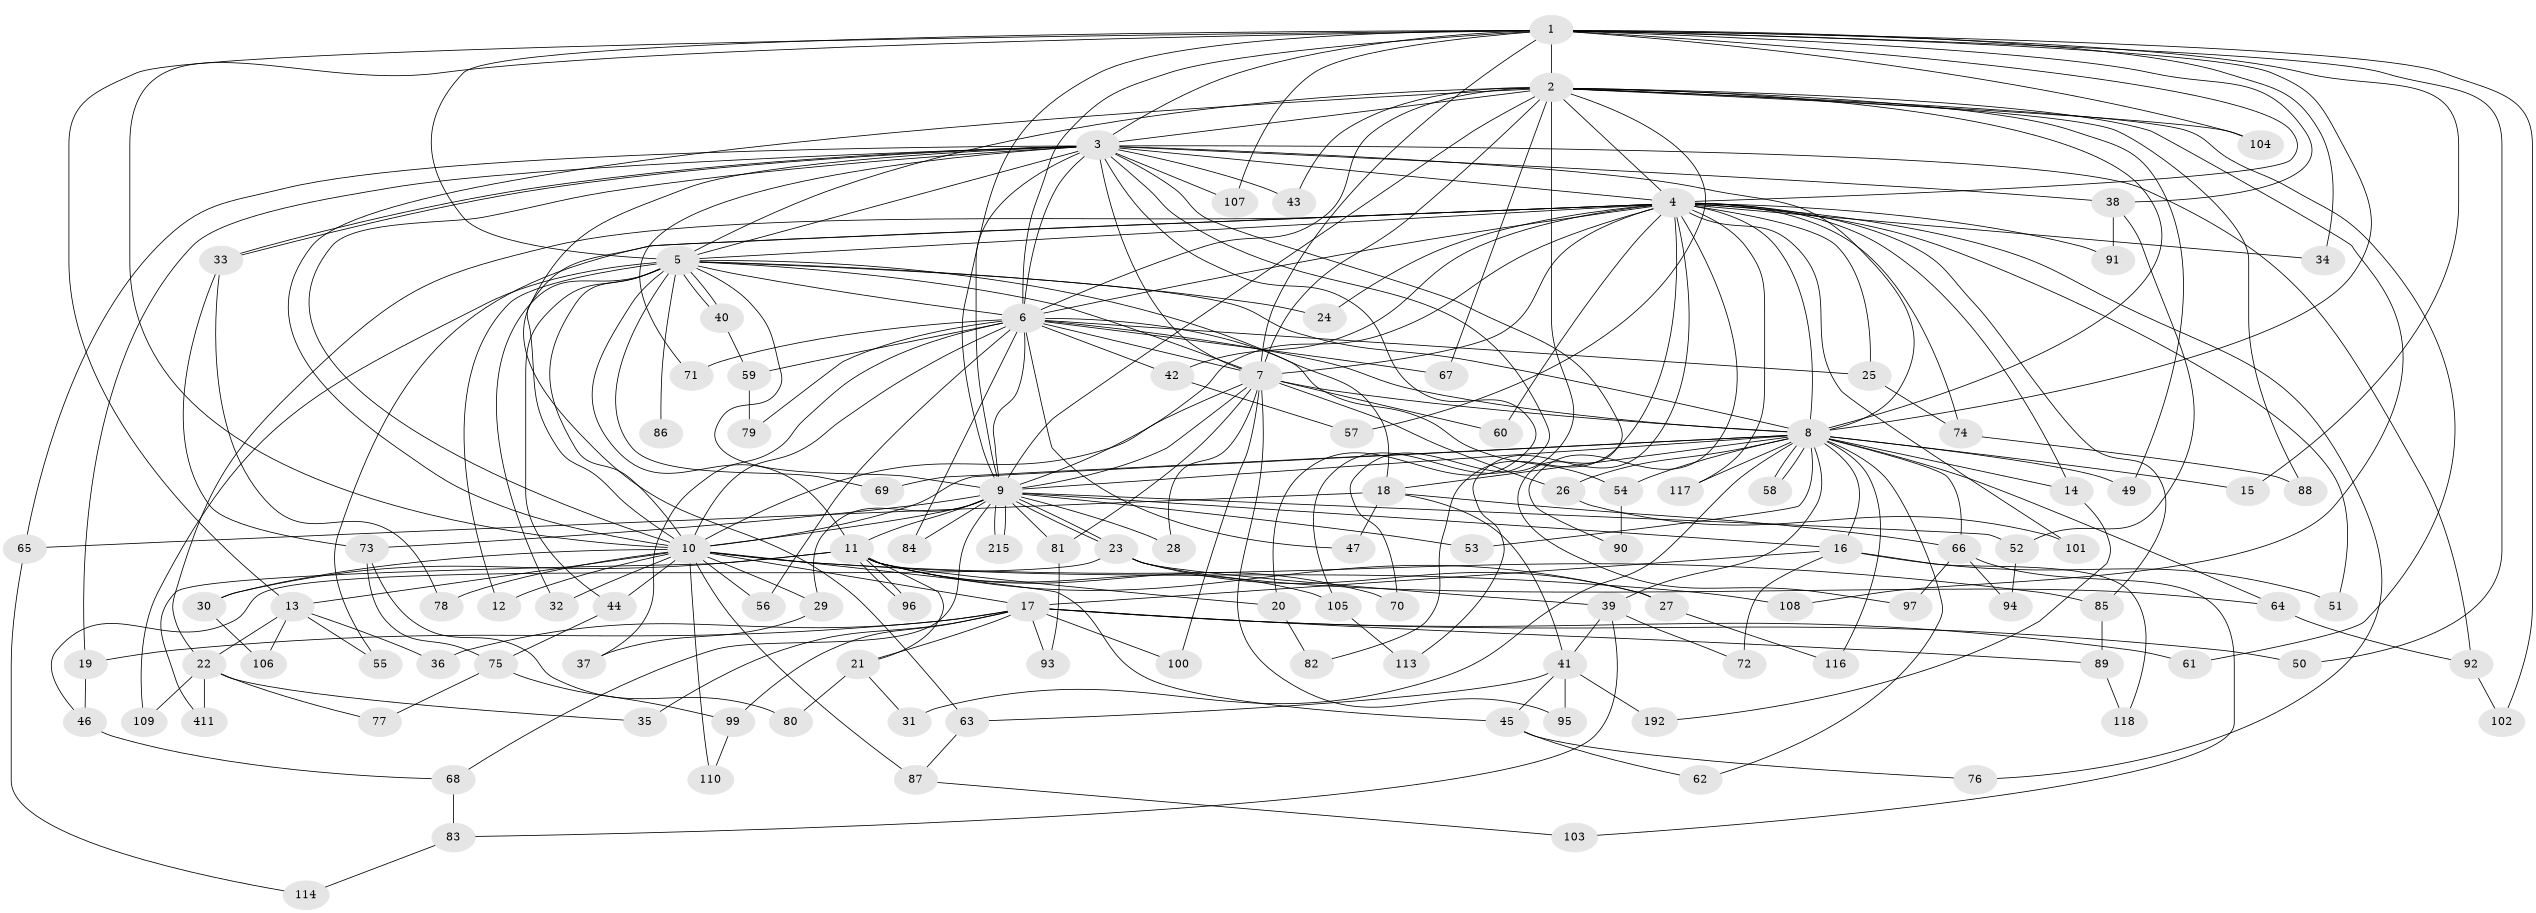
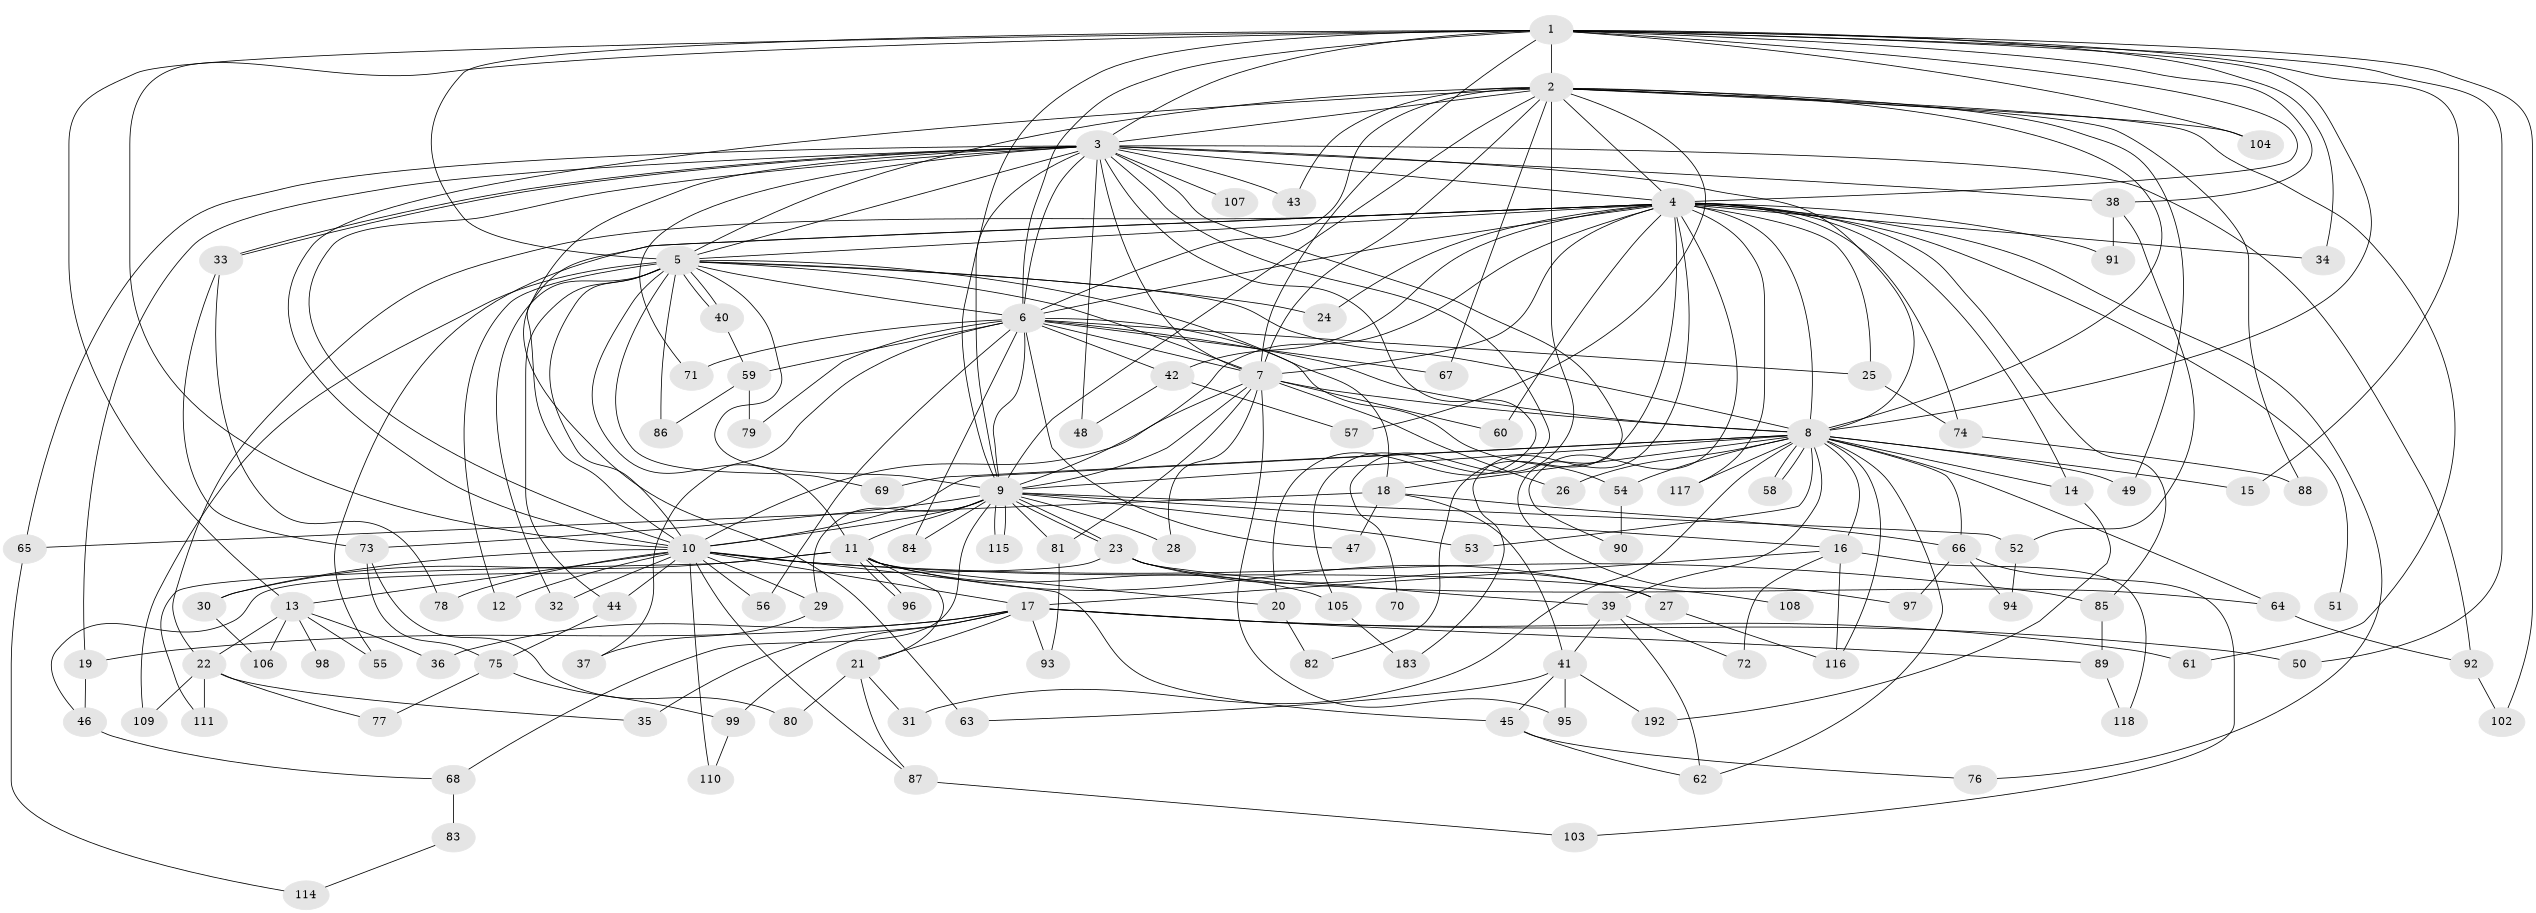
  graph {
    node [color=gray90 style=filled]
    1
    2
    3
    4
    5
    6
    7
    8
    9
    10
    13
    15
    34
    38
    50
    102
    104
    107
    43
    49
    57
    61
    67
    70
    88
    108
    19
    20
    33
+   48
    63
    65
    71
    92
    97
    105
    14
    22
    24
    25
    42
    51
    55
    60
    74
    76
    82
    85
    90
    91
-   101
-   113
+   113 [label=183]
    117
    11
    12
    18
    32
    40
    44
    69
    86
    109
    37
    47
    54
    56
    59
    79
    84
    26
    28
    81
    95
-   100
    16
    31
    39
    53
    58
    62
    64
    66
    116
    23
    29
    52
    68
    73
-   115 [label=215]
+   115
    17
    30
    45
    78
    87
    110
    36
+   98
    106
    46
    114
    n101 [label=192]
-   111 [label=411]
+   111
    35
    77
    89
    21
    27
    96
    41
    75
    93
    72
    118
    83
    94
    103
    80
    99
    1 -- 2
    1 -- 3
    1 -- 4
    1 -- 5
    1 -- 6
    1 -- 7
    1 -- 8
    1 -- 9
    1 -- 10
    1 -- 13
    1 -- 15
    1 -- 34
    1 -- 38
    1 -- 50
    1 -- 102
    1 -- 104
-   1 -- 107
    2 -- 3
    2 -- 4
    2 -- 5
    2 -- 6
    2 -- 7
    2 -- 8
    2 -- 9
    2 -- 10
    2 -- 104
    2 -- 43
    2 -- 49
    2 -- 57
    2 -- 61
    2 -- 67
    2 -- 70
    2 -- 88
-   2 -- 108
    3 -- 4
    3 -- 5
    3 -- 6
    3 -- 7
    3 -- 8
    3 -- 9
    3 -- 10
    3 -- 38
    3 -- 107
    3 -- 43
    3 -- 19
    3 -- 20
    3 -- 33
    3 -- 33
+   3 -- 48
    3 -- 63
    3 -- 65
    3 -- 71
    3 -- 92
    3 -- 97
    3 -- 105
    4 -- 5
    4 -- 6
    4 -- 7
    4 -- 8
    4 -- 9
    4 -- 10
    4 -- 34
    4 -- 14
    4 -- 22
    4 -- 24
    4 -- 25
    4 -- 42
    4 -- 51
    4 -- 55
    4 -- 60
    4 -- 74
    4 -- 76
    4 -- 82
    4 -- 85
    4 -- 90
    4 -- 91
-   4 -- 101
    4 -- 113
    4 -- 117
    5 -- 6
    5 -- 7
    5 -- 8
    5 -- 9
    5 -- 10
    5 -- 24
    5 -- 11
    5 -- 12
    5 -- 18
    5 -- 32
    5 -- 40
    5 -- 40
    5 -- 44
    5 -- 69
    5 -- 86
    5 -- 109
    6 -- 7
    6 -- 8
    6 -- 9
-   6 -- 10
    6 -- 67
    6 -- 71
    6 -- 25
    6 -- 42
    6 -- 37
    6 -- 47
    6 -- 54
    6 -- 56
    6 -- 59
    6 -- 79
    6 -- 84
    7 -- 8
    7 -- 9
    7 -- 10
    7 -- 60
    7 -- 26
    7 -- 28
    7 -- 81
    7 -- 95
-   7 -- 100
    8 -- 9
    8 -- 10
    8 -- 15
    8 -- 49
    8 -- 14
    8 -- 117
    8 -- 18
    8 -- 69
    8 -- 54
    8 -- 26
    8 -- 16
    8 -- 31
    8 -- 39
    8 -- 53
    8 -- 58
    8 -- 58
    8 -- 62
    8 -- 64
    8 -- 66
    8 -- 116
    9 -- 10
    9 -- 11
    9 -- 84
    9 -- 28
    9 -- 81
    9 -- 16
    9 -- 53
    9 -- 23
    9 -- 23
    9 -- 29
    9 -- 52
    9 -- 68
    9 -- 73
    9 -- 115
    9 -- 115
    10 -- 13
    10 -- 108
    10 -- 85
    10 -- 12
    10 -- 32
    10 -- 44
    10 -- 56
    10 -- 29
    10 -- 17
    10 -- 30
    10 -- 45
    10 -- 78
    10 -- 87
    10 -- 110
    13 -- 22
    13 -- 55
    13 -- 36
+   13 -- 98
    13 -- 106
    38 -- 91
    38 -- 52
    19 -- 46
    20 -- 82
    33 -- 73
    33 -- 78
    65 -- 114
    92 -- 102
    105 -- 113
    14 -- n101
    22 -- 109
    22 -- 111
    22 -- 35
    22 -- 77
    25 -- 74
    42 -- 57
+   42 -- 48
    74 -- 88
    85 -- 89
-   11 -- 70
    11 -- 20
    11 -- 105
    11 -- 30
    11 -- 111
    11 -- 21
    11 -- 27
    11 -- 96
    11 -- 96
    18 -- 65
    18 -- 47
    18 -- 66
    18 -- 41
    40 -- 59
    44 -- 75
    54 -- 90
+   59 -- 86
    59 -- 79
-   26 -- 101
    81 -- 93
-   16 -- 51
+   16 -- 116
    16 -- 17
    16 -- 72
    16 -- 118
    39 -- 41
    39 -- 72
-   39 -- 83
+   39 -- 62
    64 -- 92
    66 -- 97
    66 -- 94
    66 -- 103
    23 -- 39
    23 -- 64
    23 -- 46
    23 -- 27
    29 -- 37
    52 -- 94
    68 -- 83
    73 -- 75
    73 -- 80
    17 -- 50
    17 -- 61
    17 -- 19
-   17 -- 100
    17 -- 36
    17 -- 35
    17 -- 89
    17 -- 21
    17 -- 93
    17 -- 99
    30 -- 106
    45 -- 76
    45 -- 62
    87 -- 103
    46 -- 68
    89 -- 118
    21 -- 31
-   63 -- 87
+   21 -- 87
    21 -- 80
    27 -- 116
    41 -- 63
    41 -- 95
    41 -- 45
    41 -- n101
    75 -- 77
    75 -- 99
    83 -- 114
    99 -- 110
  }
